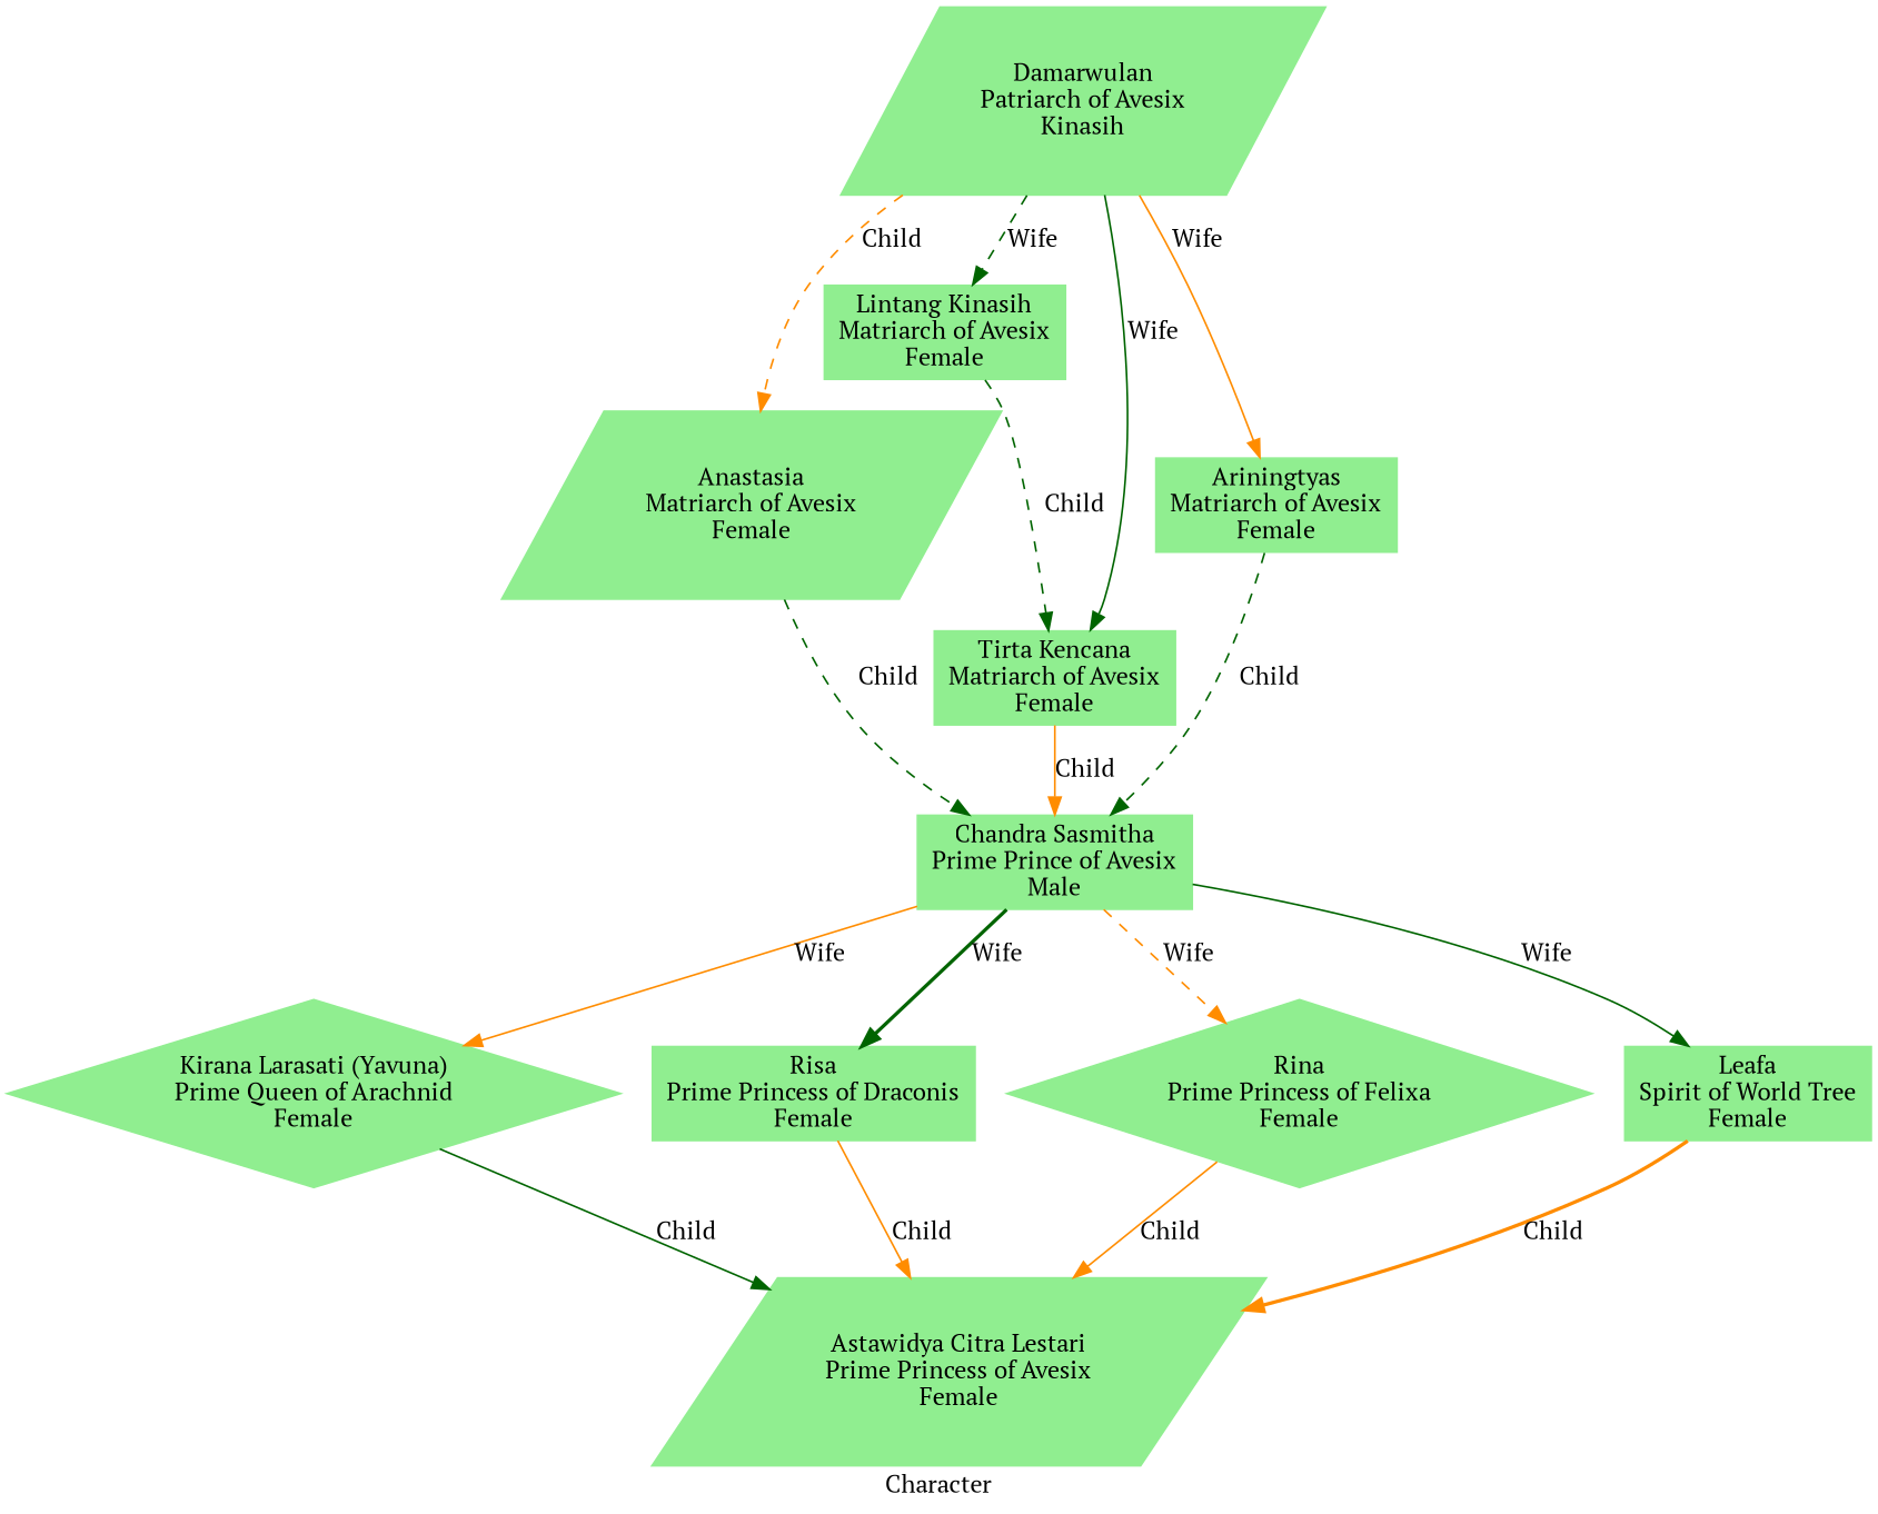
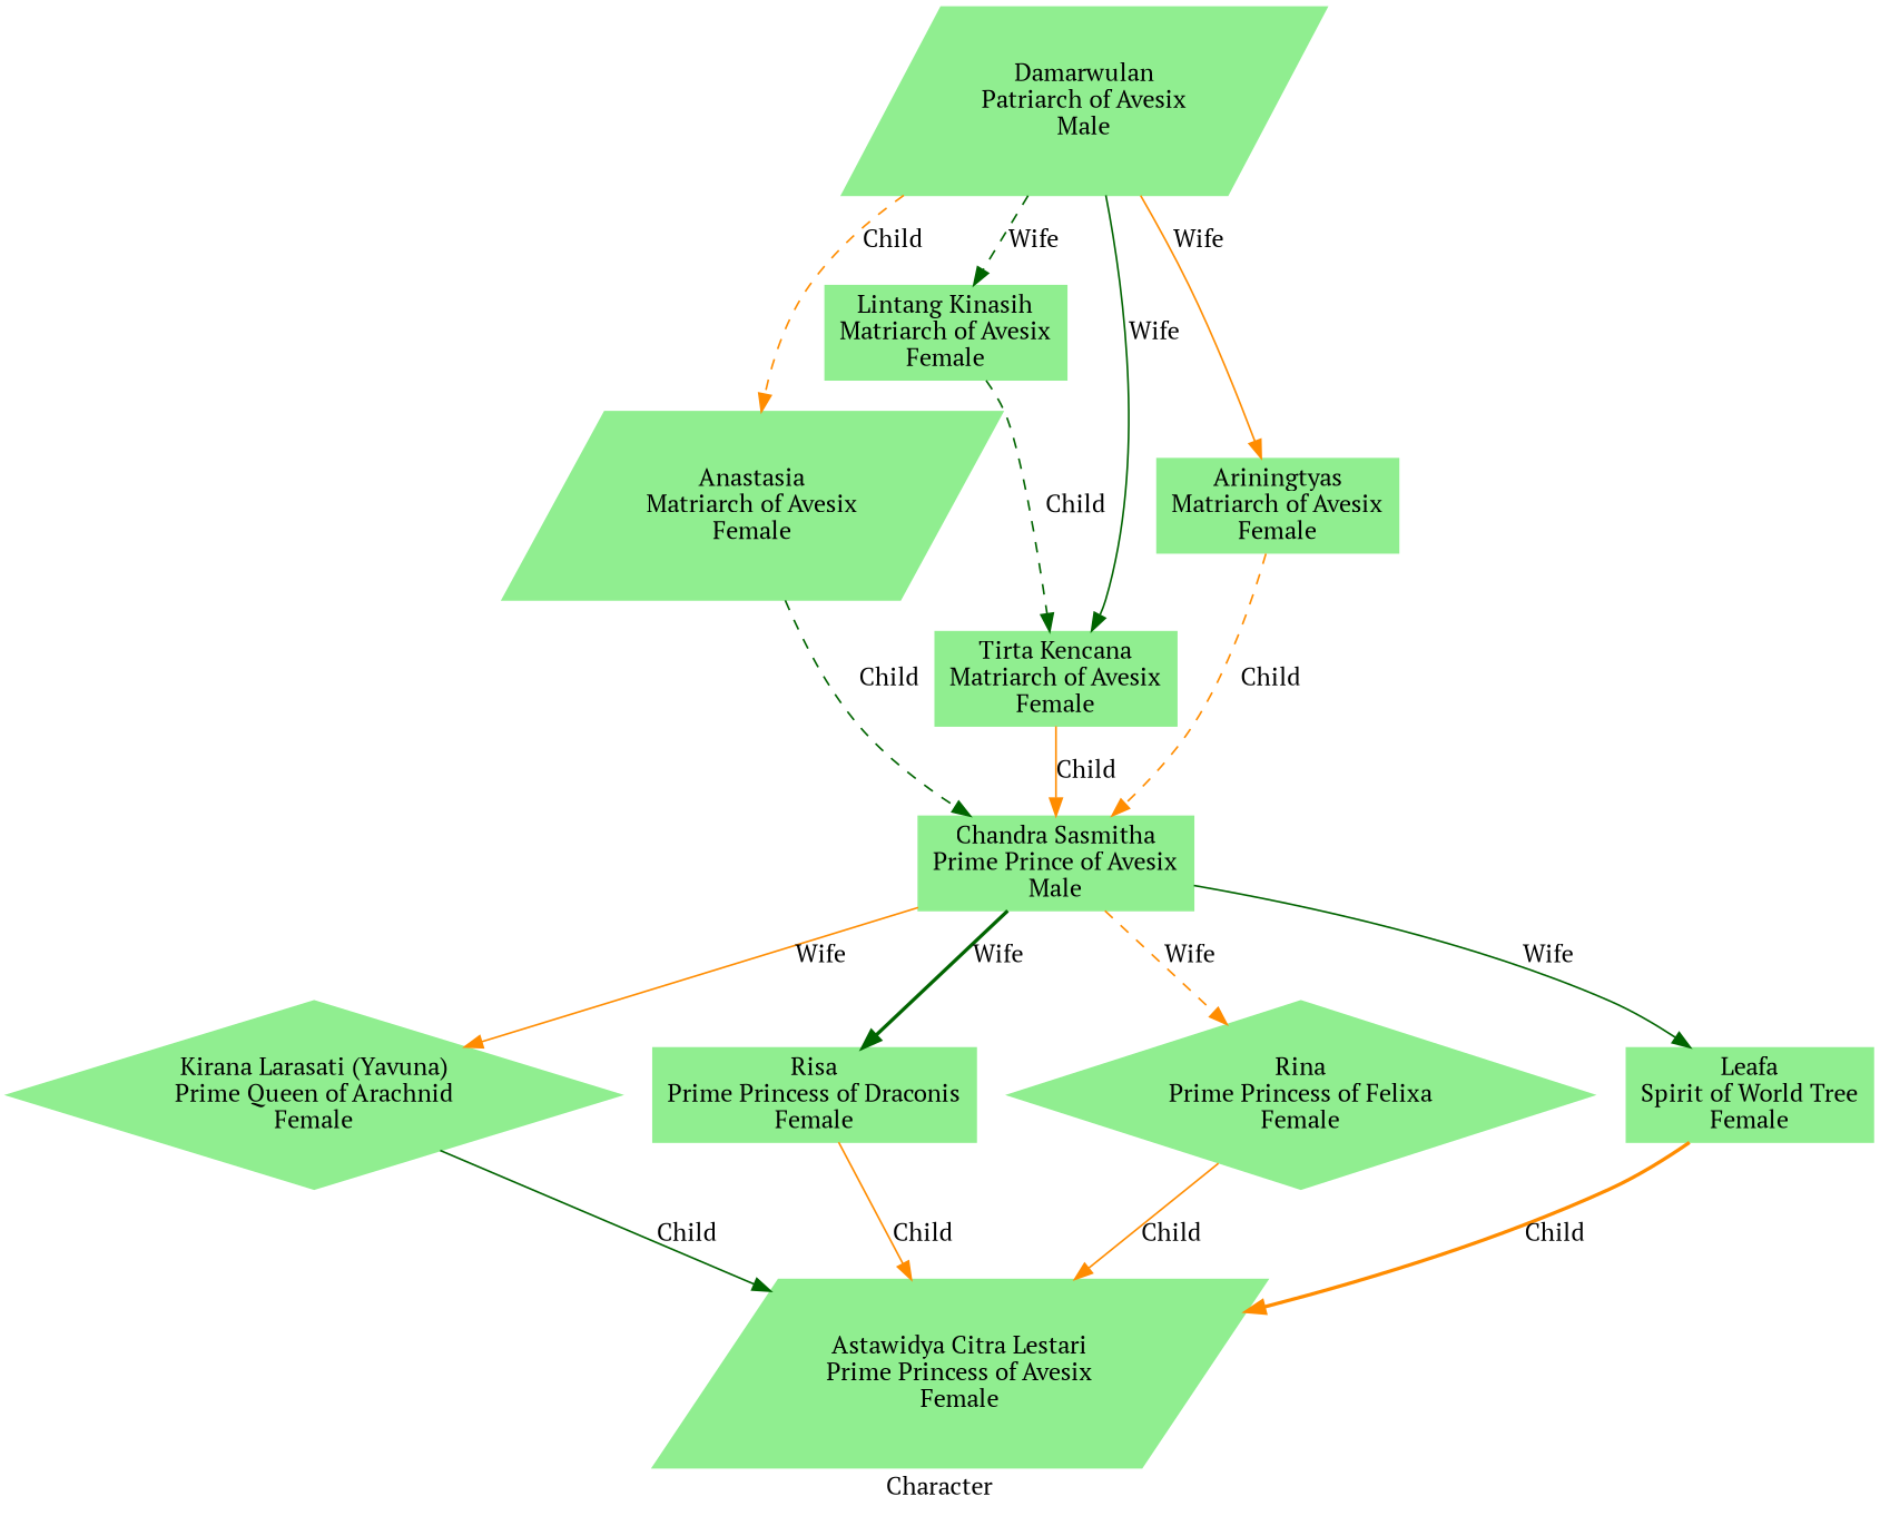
  strict digraph {
    color=lightgray
    fontname="PT Serif"
    label=Character
    style=filled
    node [color=lightgreen fontname="PT Serif" shape=box style=filled]
    edge [color=darkgreen fontname="PT Serif" style=solid]
-   n1 [label="Damarwulan\nPatriarch of Avesix\nKinasih" shape=parallelogram]
+   n1 [label="Damarwulan\nPatriarch of Avesix\nMale" shape=parallelogram]
    n2 [label="Lintang Kinasih\nMatriarch of Avesix\nFemale"]
    n3 [label="Anastasia\nMatriarch of Avesix\nFemale" shape=parallelogram]
    n4 [label="Tirta Kencana\nMatriarch of Avesix\nFemale"]
    n5 [label="Ariningtyas\nMatriarch of Avesix\nFemale"]
    n6 [label="Chandra Sasmitha\nPrime Prince of Avesix\nMale"]
    n7 [label="Kirana Larasati (Yavuna)\nPrime Queen of Arachnid\nFemale" shape=diamond]
    n8 [label="Risa\nPrime Princess of Draconis\nFemale"]
    n9 [label="Rina\nPrime Princess of Felixa\nFemale" shape=diamond]
    n10 [label="Leafa\nSpirit of World Tree\nFemale"]
    n11 [label="Astawidya Citra Lestari\nPrime Princess of Avesix\nFemale" shape=parallelogram]
    n1 -> n2 [label=Wife style=dashed]
    n1 -> n3 [color=darkorange label=Child style=dashed]
    n1 -> n4 [label=Wife]
    n1 -> n5 [color=darkorange label=Wife]
    n2 -> n4 [label=Child style=dashed]
    n3 -> n6 [label=Child style=dashed]
    n4 -> n6 [color=darkorange label=Child]
-   n5 -> n6 [label=Child style=dashed]
+   n5 -> n6 [color=darkorange label=Child style=dashed]
    n6 -> n7 [color=darkorange label=Wife]
    n6 -> n8 [label=Wife style=bold]
    n6 -> n9 [color=darkorange label=Wife style=dashed]
    n6 -> n10 [label=Wife]
    n7 -> n11 [label=Child]
    n8 -> n11 [color=darkorange label=Child]
    n9 -> n11 [color=darkorange label=Child]
    n10 -> n11 [color=darkorange label=Child style=bold]
  }
